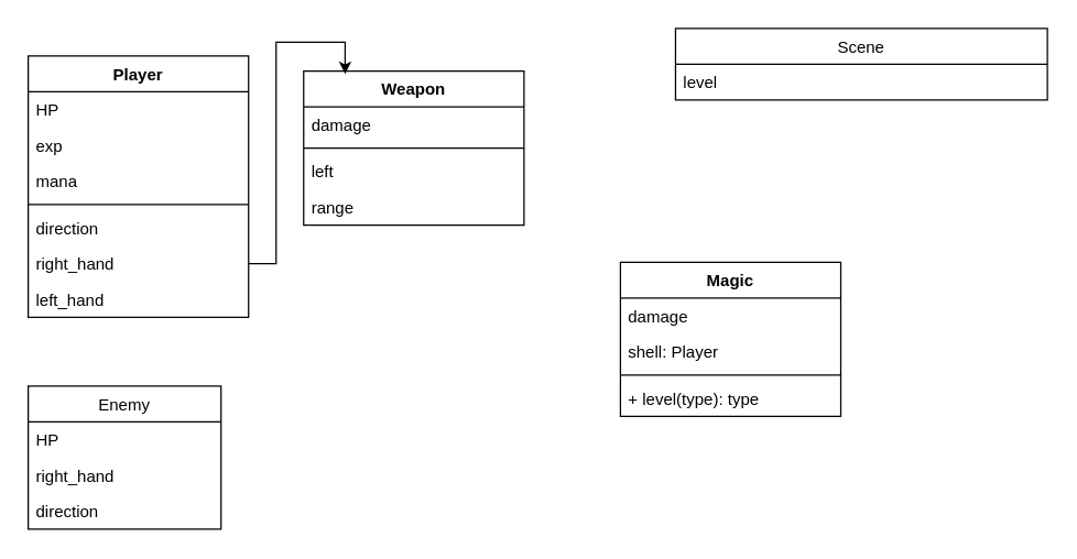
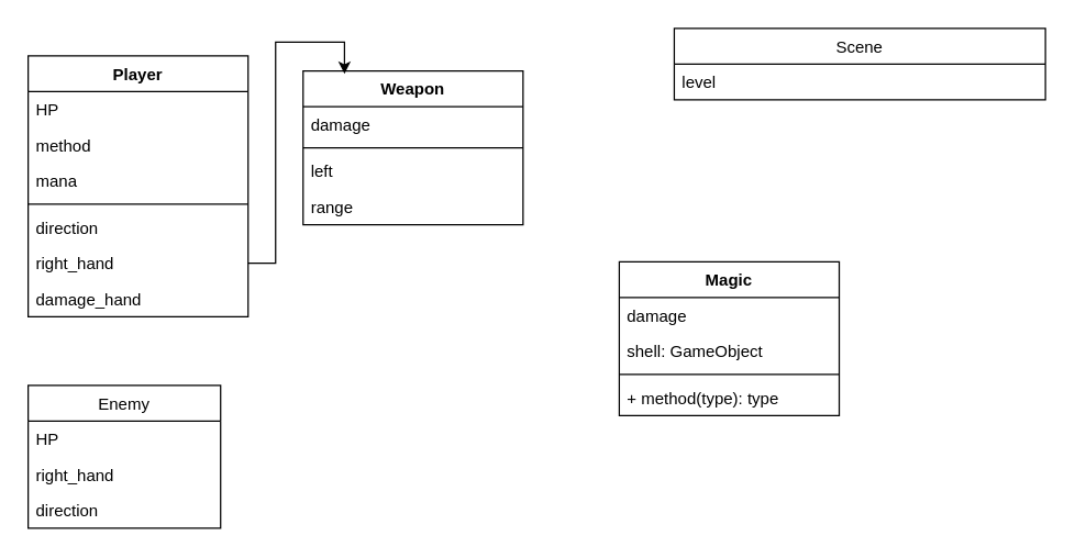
  <mxCell id="0" />
  <mxCell id="1" parent="0" />
  <mxCell id="2" value="Player" style="swimlane;fontStyle=1;align=center;verticalAlign=top;childLayout=stackLayout;horizontal=1;startSize=26;horizontalStack=0;resizeParent=1;resizeParentMax=0;resizeLast=0;collapsible=1;marginBottom=0;" vertex="1" parent="1"><mxGeometry x="20" y="40" width="160" height="190" as="geometry" /></mxCell>
  <mxCell id="3" value="HP" style="text;strokeColor=none;fillColor=none;align=left;verticalAlign=top;spacingLeft=4;spacingRight=4;overflow=hidden;rotatable=0;points=[[0,0.5],[1,0.5]];portConstraint=eastwest;" vertex="1" parent="2"><mxGeometry y="26" width="160" height="26" as="geometry" /></mxCell>
- <mxCell id="4" value="exp" style="text;strokeColor=none;fillColor=none;align=left;verticalAlign=top;spacingLeft=4;spacingRight=4;overflow=hidden;rotatable=0;points=[[0,0.5],[1,0.5]];portConstraint=eastwest;" vertex="1" parent="2"><mxGeometry y="52" width="160" height="26" as="geometry" /></mxCell>
+ <mxCell id="4" value="method" style="text;strokeColor=none;fillColor=none;align=left;verticalAlign=top;spacingLeft=4;spacingRight=4;overflow=hidden;rotatable=0;points=[[0,0.5],[1,0.5]];portConstraint=eastwest;" vertex="1" parent="2"><mxGeometry y="52" width="160" height="26" as="geometry" /></mxCell>
  <mxCell id="5" value="mana" style="text;strokeColor=none;fillColor=none;align=left;verticalAlign=top;spacingLeft=4;spacingRight=4;overflow=hidden;rotatable=0;points=[[0,0.5],[1,0.5]];portConstraint=eastwest;" vertex="1" parent="2"><mxGeometry y="78" width="160" height="26" as="geometry" /></mxCell>
  <mxCell id="6" value="" style="line;strokeWidth=1;fillColor=none;align=left;verticalAlign=middle;spacingTop=-1;spacingLeft=3;spacingRight=3;rotatable=0;labelPosition=right;points=[];portConstraint=eastwest;" vertex="1" parent="2"><mxGeometry y="104" width="160" height="8" as="geometry" /></mxCell>
  <mxCell id="7" value="direction&#10;" style="text;strokeColor=none;fillColor=none;align=left;verticalAlign=top;spacingLeft=4;spacingRight=4;overflow=hidden;rotatable=0;points=[[0,0.5],[1,0.5]];portConstraint=eastwest;" vertex="1" parent="2"><mxGeometry y="112" width="160" height="26" as="geometry" /></mxCell>
  <mxCell id="8" value="right_hand" style="text;strokeColor=none;fillColor=none;align=left;verticalAlign=top;spacingLeft=4;spacingRight=4;overflow=hidden;rotatable=0;points=[[0,0.5],[1,0.5]];portConstraint=eastwest;" vertex="1" parent="2"><mxGeometry y="138" width="160" height="26" as="geometry" /></mxCell>
- <mxCell id="9" value="left_hand" style="text;strokeColor=none;fillColor=none;align=left;verticalAlign=top;spacingLeft=4;spacingRight=4;overflow=hidden;rotatable=0;points=[[0,0.5],[1,0.5]];portConstraint=eastwest;" vertex="1" parent="2"><mxGeometry y="164" width="160" height="26" as="geometry" /></mxCell>
+ <mxCell id="9" value="damage_hand" style="text;strokeColor=none;fillColor=none;align=left;verticalAlign=top;spacingLeft=4;spacingRight=4;overflow=hidden;rotatable=0;points=[[0,0.5],[1,0.5]];portConstraint=eastwest;" vertex="1" parent="2"><mxGeometry y="164" width="160" height="26" as="geometry" /></mxCell>
  <mxCell id="10" value="Weapon" style="swimlane;fontStyle=1;align=center;verticalAlign=top;childLayout=stackLayout;horizontal=1;startSize=26;horizontalStack=0;resizeParent=1;resizeParentMax=0;resizeLast=0;collapsible=1;marginBottom=0;" vertex="1" parent="1"><mxGeometry x="220" y="51" width="160" height="112" as="geometry" /></mxCell>
  <mxCell id="11" value="damage" style="text;strokeColor=none;fillColor=none;align=left;verticalAlign=top;spacingLeft=4;spacingRight=4;overflow=hidden;rotatable=0;points=[[0,0.5],[1,0.5]];portConstraint=eastwest;" vertex="1" parent="10"><mxGeometry y="26" width="160" height="26" as="geometry" /></mxCell>
  <mxCell id="12" value="" style="line;strokeWidth=1;fillColor=none;align=left;verticalAlign=middle;spacingTop=-1;spacingLeft=3;spacingRight=3;rotatable=0;labelPosition=right;points=[];portConstraint=eastwest;" vertex="1" parent="10"><mxGeometry y="52" width="160" height="8" as="geometry" /></mxCell>
  <mxCell id="13" value="left" style="text;strokeColor=none;fillColor=none;align=left;verticalAlign=top;spacingLeft=4;spacingRight=4;overflow=hidden;rotatable=0;points=[[0,0.5],[1,0.5]];portConstraint=eastwest;" vertex="1" parent="10"><mxGeometry y="60" width="160" height="26" as="geometry" /></mxCell>
  <mxCell id="14" value="range" style="text;strokeColor=none;fillColor=none;align=left;verticalAlign=top;spacingLeft=4;spacingRight=4;overflow=hidden;rotatable=0;points=[[0,0.5],[1,0.5]];portConstraint=eastwest;" vertex="1" parent="10"><mxGeometry y="86" width="160" height="26" as="geometry" /></mxCell>
  <mxCell id="15" value="Magic" style="swimlane;fontStyle=1;align=center;verticalAlign=top;childLayout=stackLayout;horizontal=1;startSize=26;horizontalStack=0;resizeParent=1;resizeParentMax=0;resizeLast=0;collapsible=1;marginBottom=0;" vertex="1" parent="1"><mxGeometry x="450" y="190" width="160" height="112" as="geometry" /></mxCell>
  <mxCell id="16" value="damage" style="text;strokeColor=none;fillColor=none;align=left;verticalAlign=top;spacingLeft=4;spacingRight=4;overflow=hidden;rotatable=0;points=[[0,0.5],[1,0.5]];portConstraint=eastwest;" vertex="1" parent="15"><mxGeometry y="26" width="160" height="26" as="geometry" /></mxCell>
- <mxCell id="17" value="shell: Player" style="text;strokeColor=none;fillColor=none;align=left;verticalAlign=top;spacingLeft=4;spacingRight=4;overflow=hidden;rotatable=0;points=[[0,0.5],[1,0.5]];portConstraint=eastwest;" vertex="1" parent="15"><mxGeometry y="52" width="160" height="26" as="geometry" /></mxCell>
+ <mxCell id="17" value="shell: GameObject" style="text;strokeColor=none;fillColor=none;align=left;verticalAlign=top;spacingLeft=4;spacingRight=4;overflow=hidden;rotatable=0;points=[[0,0.5],[1,0.5]];portConstraint=eastwest;" vertex="1" parent="15"><mxGeometry y="52" width="160" height="26" as="geometry" /></mxCell>
  <mxCell id="18" value="" style="line;strokeWidth=1;fillColor=none;align=left;verticalAlign=middle;spacingTop=-1;spacingLeft=3;spacingRight=3;rotatable=0;labelPosition=right;points=[];portConstraint=eastwest;" vertex="1" parent="15"><mxGeometry y="78" width="160" height="8" as="geometry" /></mxCell>
- <mxCell id="19" value="+ level(type): type" style="text;strokeColor=none;fillColor=none;align=left;verticalAlign=top;spacingLeft=4;spacingRight=4;overflow=hidden;rotatable=0;points=[[0,0.5],[1,0.5]];portConstraint=eastwest;" vertex="1" parent="15"><mxGeometry y="86" width="160" height="26" as="geometry" /></mxCell>
+ <mxCell id="19" value="+ method(type): type" style="text;strokeColor=none;fillColor=none;align=left;verticalAlign=top;spacingLeft=4;spacingRight=4;overflow=hidden;rotatable=0;points=[[0,0.5],[1,0.5]];portConstraint=eastwest;" vertex="1" parent="15"><mxGeometry y="86" width="160" height="26" as="geometry" /></mxCell>
  <mxCell id="20" style="edgeStyle=orthogonalEdgeStyle;rounded=0;orthogonalLoop=1;jettySize=auto;html=1;entryX=0.188;entryY=0.019;entryDx=0;entryDy=0;entryPerimeter=0;exitX=1;exitY=0.5;exitDx=0;exitDy=0;" edge="1" parent="1" source="8" target="10"><mxGeometry relative="1" as="geometry"><Array as="points"><mxPoint x="200" y="191" /><mxPoint x="200" y="30" /><mxPoint x="250" y="30" /></Array></mxGeometry></mxCell>
  <mxCell id="21" value="Scene" style="swimlane;fontStyle=0;childLayout=stackLayout;horizontal=1;startSize=26;fillColor=none;horizontalStack=0;resizeParent=1;resizeParentMax=0;resizeLast=0;collapsible=1;marginBottom=0;" vertex="1" parent="1"><mxGeometry x="490" y="20" width="270" height="52" as="geometry" /></mxCell>
  <mxCell id="22" value="level" style="text;strokeColor=none;fillColor=none;align=left;verticalAlign=top;spacingLeft=4;spacingRight=4;overflow=hidden;rotatable=0;points=[[0,0.5],[1,0.5]];portConstraint=eastwest;" vertex="1" parent="21"><mxGeometry y="26" width="270" height="26" as="geometry" /></mxCell>
  <mxCell id="23" value="Enemy" style="swimlane;fontStyle=0;childLayout=stackLayout;horizontal=1;startSize=26;fillColor=none;horizontalStack=0;resizeParent=1;resizeParentMax=0;resizeLast=0;collapsible=1;marginBottom=0;" vertex="1" parent="1"><mxGeometry x="20" y="280" width="140" height="104" as="geometry" /></mxCell>
  <mxCell id="24" value="HP" style="text;strokeColor=none;fillColor=none;align=left;verticalAlign=top;spacingLeft=4;spacingRight=4;overflow=hidden;rotatable=0;points=[[0,0.5],[1,0.5]];portConstraint=eastwest;" vertex="1" parent="23"><mxGeometry y="26" width="140" height="26" as="geometry" /></mxCell>
  <mxCell id="25" value="right_hand" style="text;strokeColor=none;fillColor=none;align=left;verticalAlign=top;spacingLeft=4;spacingRight=4;overflow=hidden;rotatable=0;points=[[0,0.5],[1,0.5]];portConstraint=eastwest;" vertex="1" parent="23"><mxGeometry y="52" width="140" height="26" as="geometry" /></mxCell>
  <mxCell id="26" value="direction" style="text;strokeColor=none;fillColor=none;align=left;verticalAlign=top;spacingLeft=4;spacingRight=4;overflow=hidden;rotatable=0;points=[[0,0.5],[1,0.5]];portConstraint=eastwest;" vertex="1" parent="23"><mxGeometry y="78" width="140" height="26" as="geometry" /></mxCell>
